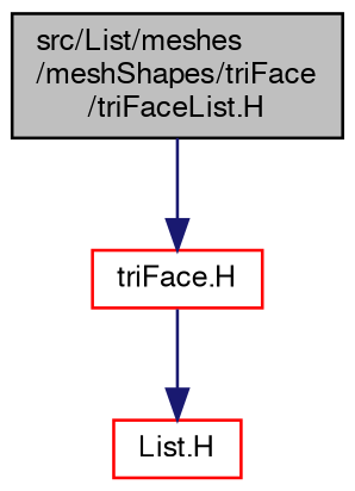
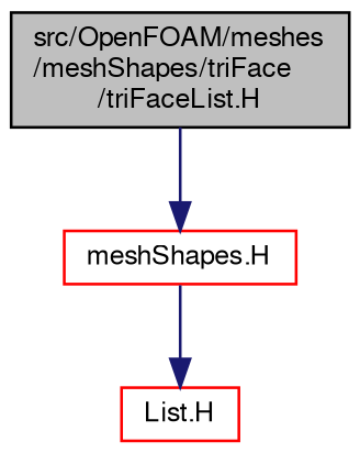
  digraph {
    node [color=red fontname=FreeSans fontsize=10 shape=record]
    edge [color=midnightblue fontname=FreeSans fontsize=10 labelfontname=FreeSans labelfontsize=10 style=solid]
-   n1 [color=black fillcolor=grey75 fontcolor=black height=0.2 label="src/List/meshes\l/meshShapes/triFace\l/triFaceList.H" style=filled width=0.4]
-   n2 [height=0.2 label="triFace.H" width=0.4]
+   n1 [color=black fillcolor=grey75 fontcolor=black height=0.2 label="src/OpenFOAM/meshes\l/meshShapes/triFace\l/triFaceList.H" style=filled width=0.4]
+   n2 [height=0.2 label="meshShapes.H" width=0.4]
    n3 [height=0.2 label="List.H" width=0.4]
    n1 -> n2
    n2 -> n3
  }
